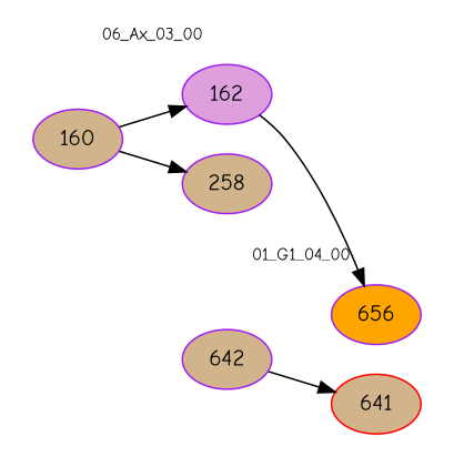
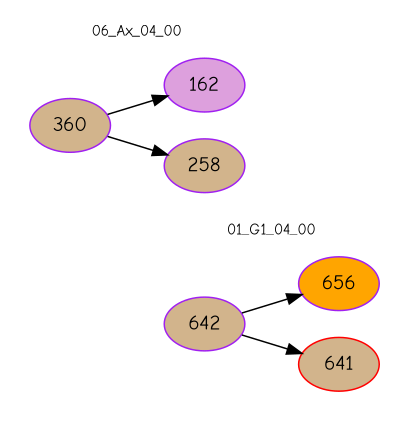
  digraph {
    fontname="Comic Neue"
    rankdir=LR
    node [color=purple fillcolor=tan fontname="Comic Neue" style=filled]
    edge [color=black fontname="Comic Neue"]
-   n1 [label=160]
+   n1 [label=360]
    n2 [label=258]
    n3 [fillcolor=plum label=162]
    n4 [label=642]
    n5 [color=red label=641]
    n6 [fillcolor=orange label=656]
    subgraph cluster_1 {
      color=white
      fontsize=10
-     label="06_Ax_03_00"
+     label="06_Ax_04_00"
      n1
      n2
      n3
    }
    subgraph cluster_2 {
      color=white
      fontsize=10
      label="01_G1_04_00"
      n4
      n5
      n6
    }
    n1 -> n2
    n1 -> n3
    n4 -> n5
-   n3 -> n6
+   n4 -> n6
  }
